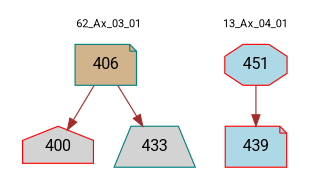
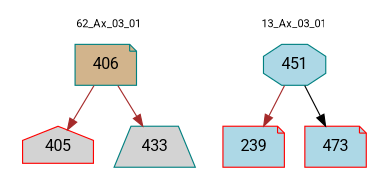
  digraph {
    fontname=Roboto
    node [color=red fillcolor=lightblue fontname=Roboto shape=note style=filled]
    edge [color=brown fontname=Roboto]
    n1 [color=teal fillcolor=tan label=406]
-   n2 [fillcolor=lightgrey label=400 shape=house]
+   n2 [fillcolor=lightgrey label=405 shape=house]
    n3 [color=teal fillcolor=lightgrey label=433 shape=trapezium]
-   n4 [label=451 shape=octagon]
-   n5 [label=439]
+   n4 [color=teal label=451 shape=octagon]
+   n5 [label=239]
+   n6 [label=473]
    subgraph cluster_1 {
      color=white
      fontsize=10
      label="62_Ax_03_01"
      n1
      n2
      n3
    }
    subgraph cluster_2 {
      color=white
      fontsize=10
-     label="13_Ax_04_01"
+     label="13_Ax_03_01"
      n4
      n5
+     n6
    }
    n1 -> n2
    n1 -> n3
    n4 -> n5
+   n4 -> n6 [color=black]
  }
